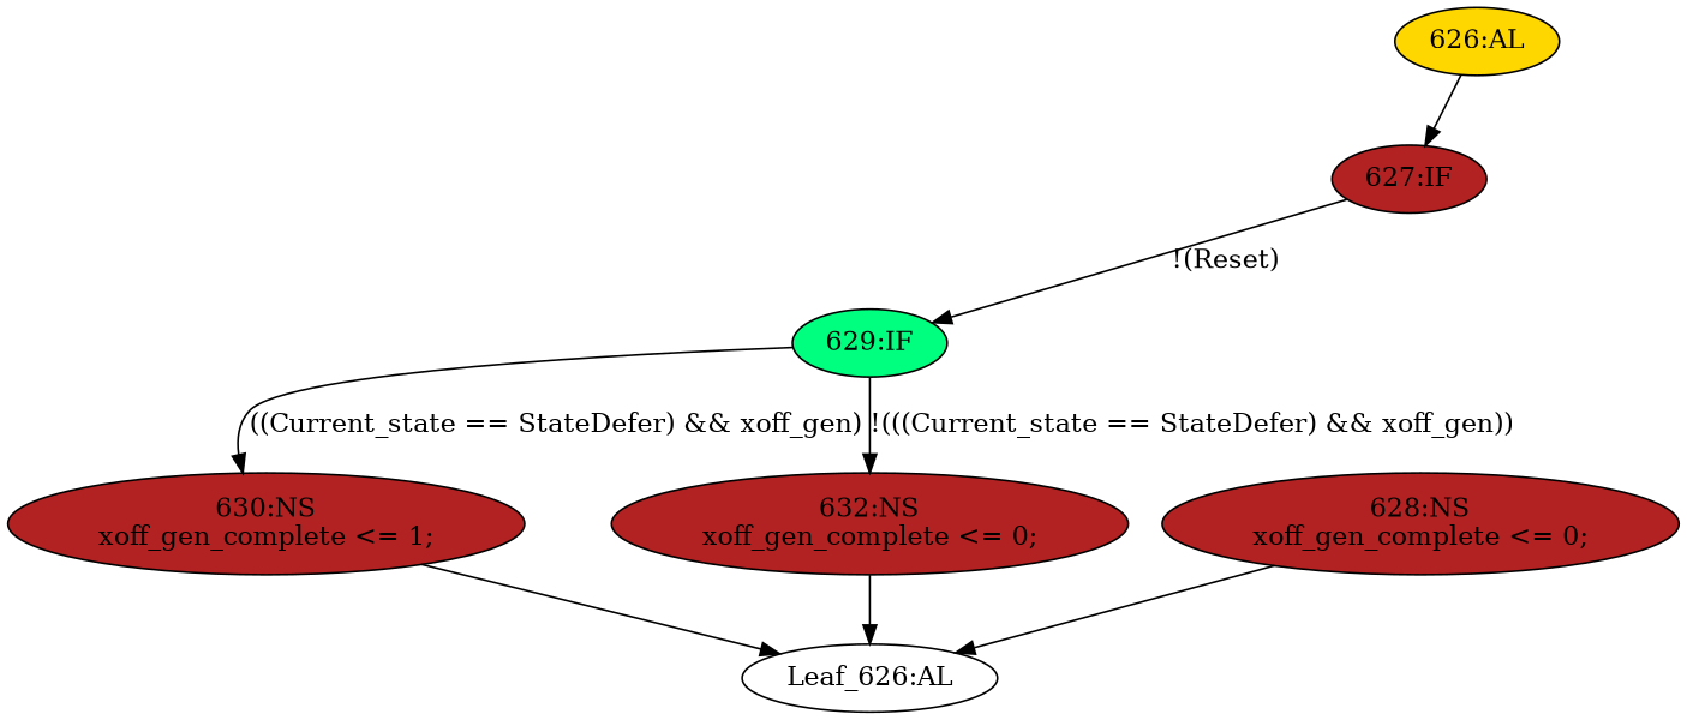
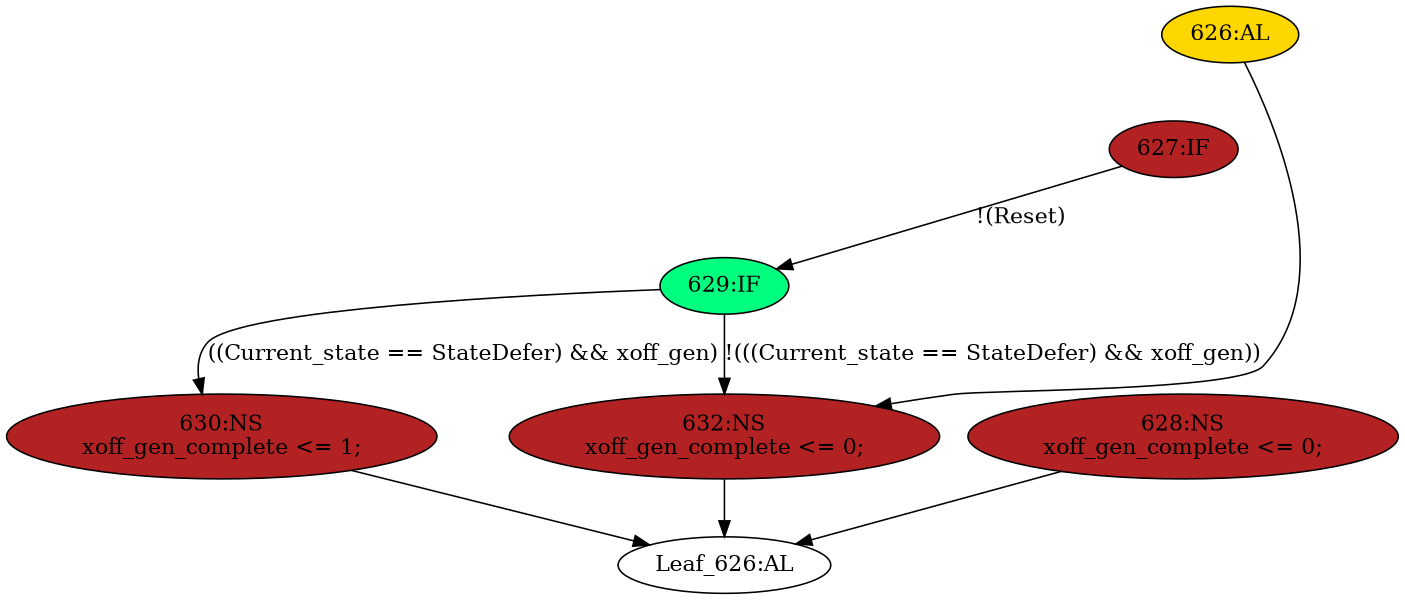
  strict digraph {
    node [fillcolor=firebrick statements="[]" style=filled typ=NonblockingSubstitution]
    edge [cond="[]" lineno=None]
    n1 [ast="<pyverilog.vparser.ast.Always object at 0x7f104a587b50>" clk_sens=True fillcolor=gold label="626:AL" sens="['Clk', 'Reset']" typ=Always use_var="['Reset', 'xoff_gen', 'StateDefer', 'Current_state']"]
    n2 [ast="<pyverilog.vparser.ast.IfStatement object at 0x7f104a587cd0>" label="627:IF" typ=IfStatement]
    n3 [ast="<pyverilog.vparser.ast.IfStatement object at 0x7f104a587d10>" fillcolor=springgreen label="629:IF" typ=IfStatement]
    n4 [ast="<pyverilog.vparser.ast.NonblockingSubstitution object at 0x7f104a5111d0>" label="628:NS\nxoff_gen_complete <= 0;" statements="[<pyverilog.vparser.ast.NonblockingSubstitution object at 0x7f104a5111d0>]"]
    n5 [def_var="['xoff_gen_complete']" label="Leaf_626:AL" fillcolor="" statements="" style="" typ=""]
    n6 [ast="<pyverilog.vparser.ast.NonblockingSubstitution object at 0x7f104a587ed0>" label="630:NS\nxoff_gen_complete <= 1;" statements="[<pyverilog.vparser.ast.NonblockingSubstitution object at 0x7f104a587ed0>]"]
    n7 [ast="<pyverilog.vparser.ast.NonblockingSubstitution object at 0x7f104a587d50>" label="632:NS\nxoff_gen_complete <= 0;" statements="[<pyverilog.vparser.ast.NonblockingSubstitution object at 0x7f104a587d50>]"]
-   n1 -> n2
+   n1 -> n7
    n2 -> n3 [cond="['Reset']" label="!(Reset)" lineno=627]
    n3 -> n6 [cond="['Current_state', 'StateDefer', 'xoff_gen']" label="((Current_state == StateDefer) && xoff_gen)" lineno=629]
    n3 -> n7 [cond="['Current_state', 'StateDefer', 'xoff_gen']" label="!(((Current_state == StateDefer) && xoff_gen))" lineno=629]
    n4 -> n5
    n6 -> n5
    n7 -> n5
  }
